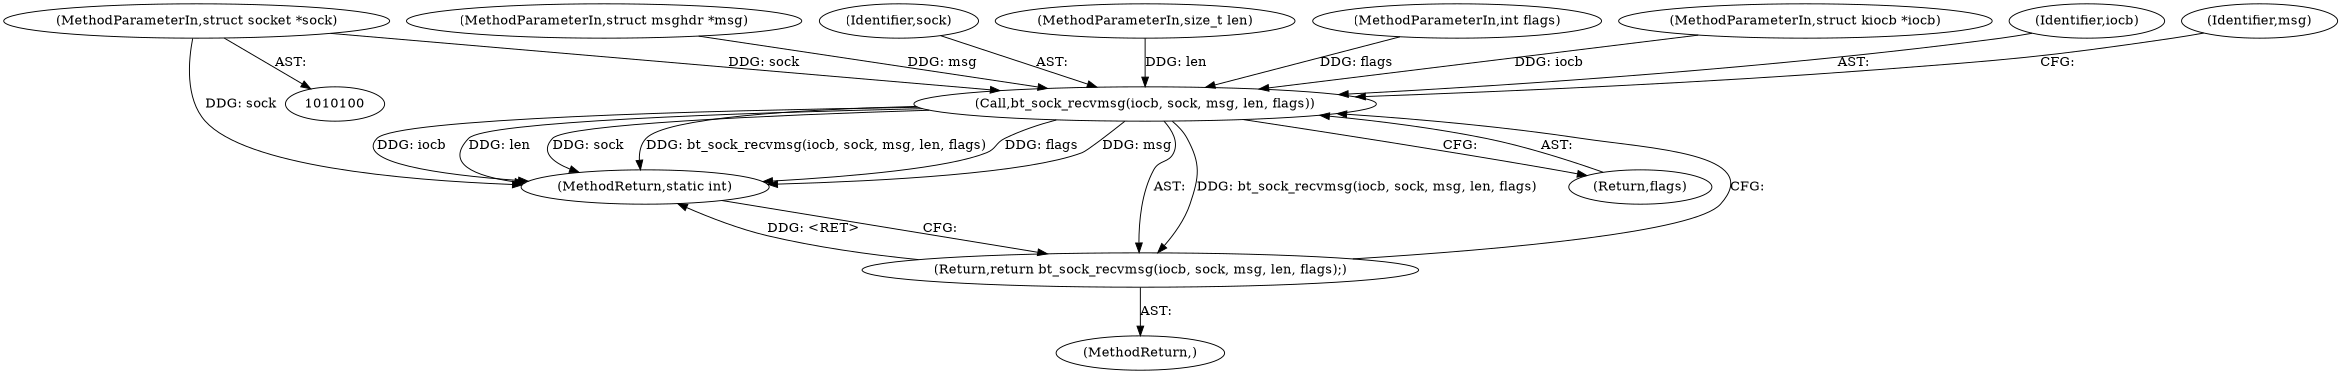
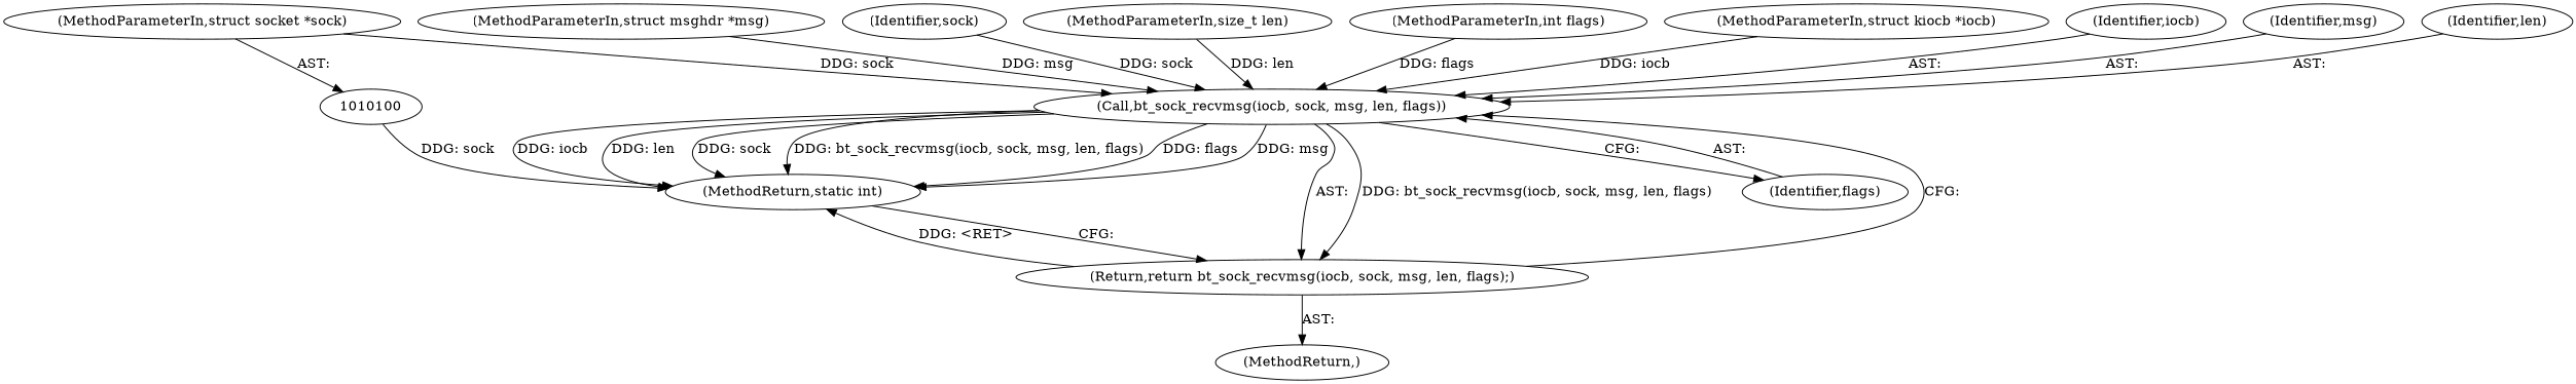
  digraph {
    n1 [label="(MethodParameterIn,struct socket *sock)"]
    n2 [label="(Call,bt_sock_recvmsg(iocb, sock, msg, len, flags))"]
    n3 [label="(MethodReturn,static int)"]
    n4 [label=1010100]
    n5 [label="(Return,return bt_sock_recvmsg(iocb, sock, msg, len, flags);)"]
-   n6 [label="(Return,flags)"]
+   n6 [label="(Identifier,flags)"]
    n7 [label="(MethodReturn,)"]
    n8 [label="(MethodParameterIn,struct msghdr *msg)"]
    n9 [label="(Identifier,sock)"]
    n10 [label="(MethodParameterIn,size_t len)"]
    n11 [label="(MethodParameterIn,int flags)"]
    n12 [label="(MethodParameterIn,struct kiocb *iocb)"]
    n13 [label="(Identifier,iocb)"]
    n14 [label="(Identifier,msg)"]
+   n15 [label="(Identifier,len)"]
    n1 -> n2 [label="DDG: sock"]
-   n1 -> n3 [label="DDG: sock"]
+   n4 -> n3 [label="DDG: sock"]
    n1 -> n4 [label="AST: "]
    n2 -> n3 [label="DDG: msg"]
    n2 -> n3 [label="DDG: iocb"]
    n2 -> n3 [label="DDG: len"]
    n2 -> n3 [label="DDG: sock"]
    n2 -> n3 [label="DDG: bt_sock_recvmsg(iocb, sock, msg, len, flags)"]
    n2 -> n3 [label="DDG: flags"]
    n2 -> n5 [label="AST: "]
    n2 -> n5 [label="DDG: bt_sock_recvmsg(iocb, sock, msg, len, flags)"]
    n2 -> n6 [label="CFG: "]
    n3 -> n5 [label="CFG: "]
    n5 -> n2 [label="CFG: "]
    n5 -> n3 [label="DDG: <RET>"]
    n5 -> n7 [label="AST: "]
    n6 -> n2 [label="AST: "]
    n8 -> n2 [label="DDG: msg"]
-   n9 -> n2 [label="AST: "]
+   n9 -> n2 [label="DDG: sock"]
    n10 -> n2 [label="DDG: len"]
    n11 -> n2 [label="DDG: flags"]
    n12 -> n2 [label="DDG: iocb"]
    n13 -> n2 [label="AST: "]
-   n14 -> n2 [label="CFG: "]
+   n14 -> n2 [label="AST: "]
+   n15 -> n2 [label="AST: "]
  }
